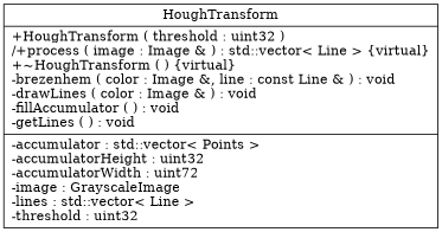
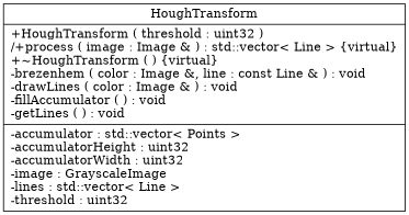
  digraph {
    rankdir=RL
-   n1 [label="HoughTransform\n|+HoughTransform ( threshold : uint32 )\l/+process ( image : Image & ) : std::vector\< Line \> \{virtual\}\l+~HoughTransform (  ) \{virtual\}\l-brezenhem ( color : Image &, line : const Line & ) : void\l-drawLines ( color : Image & ) : void\l-fillAccumulator (  ) : void\l-getLines (  ) : void\l|-accumulator : std::vector\< Points \>\l-accumulatorHeight : uint32\l-accumulatorWidth : uint72\l-image : GrayscaleImage\l-lines : std::vector\< Line \>\l-threshold : uint32\l" shape=record]
+   n1 [label="HoughTransform\n|+HoughTransform ( threshold : uint32 )\l/+process ( image : Image & ) : std::vector\< Line \> \{virtual\}\l+~HoughTransform (  ) \{virtual\}\l-brezenhem ( color : Image &, line : const Line & ) : void\l-drawLines ( color : Image & ) : void\l-fillAccumulator (  ) : void\l-getLines (  ) : void\l|-accumulator : std::vector\< Points \>\l-accumulatorHeight : uint32\l-accumulatorWidth : uint32\l-image : GrayscaleImage\l-lines : std::vector\< Line \>\l-threshold : uint32\l" shape=record]
  }
